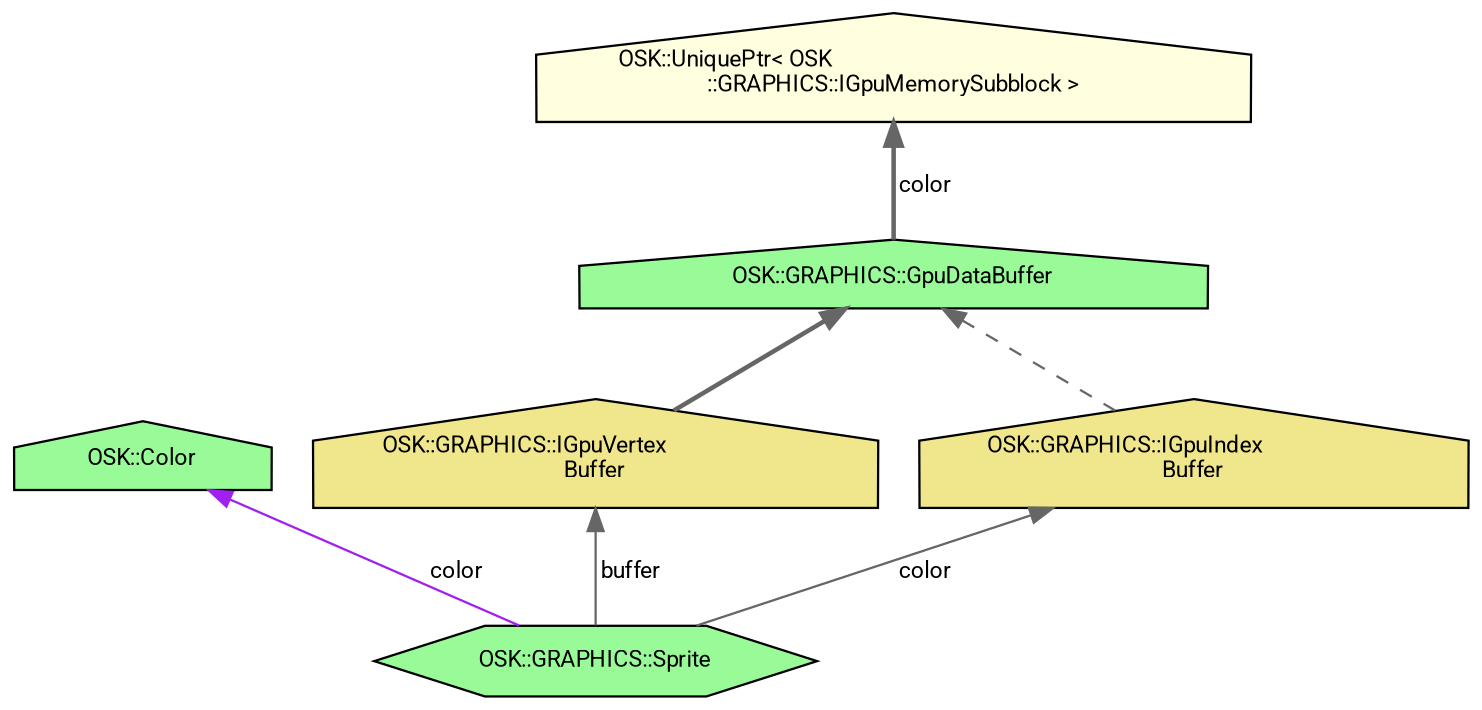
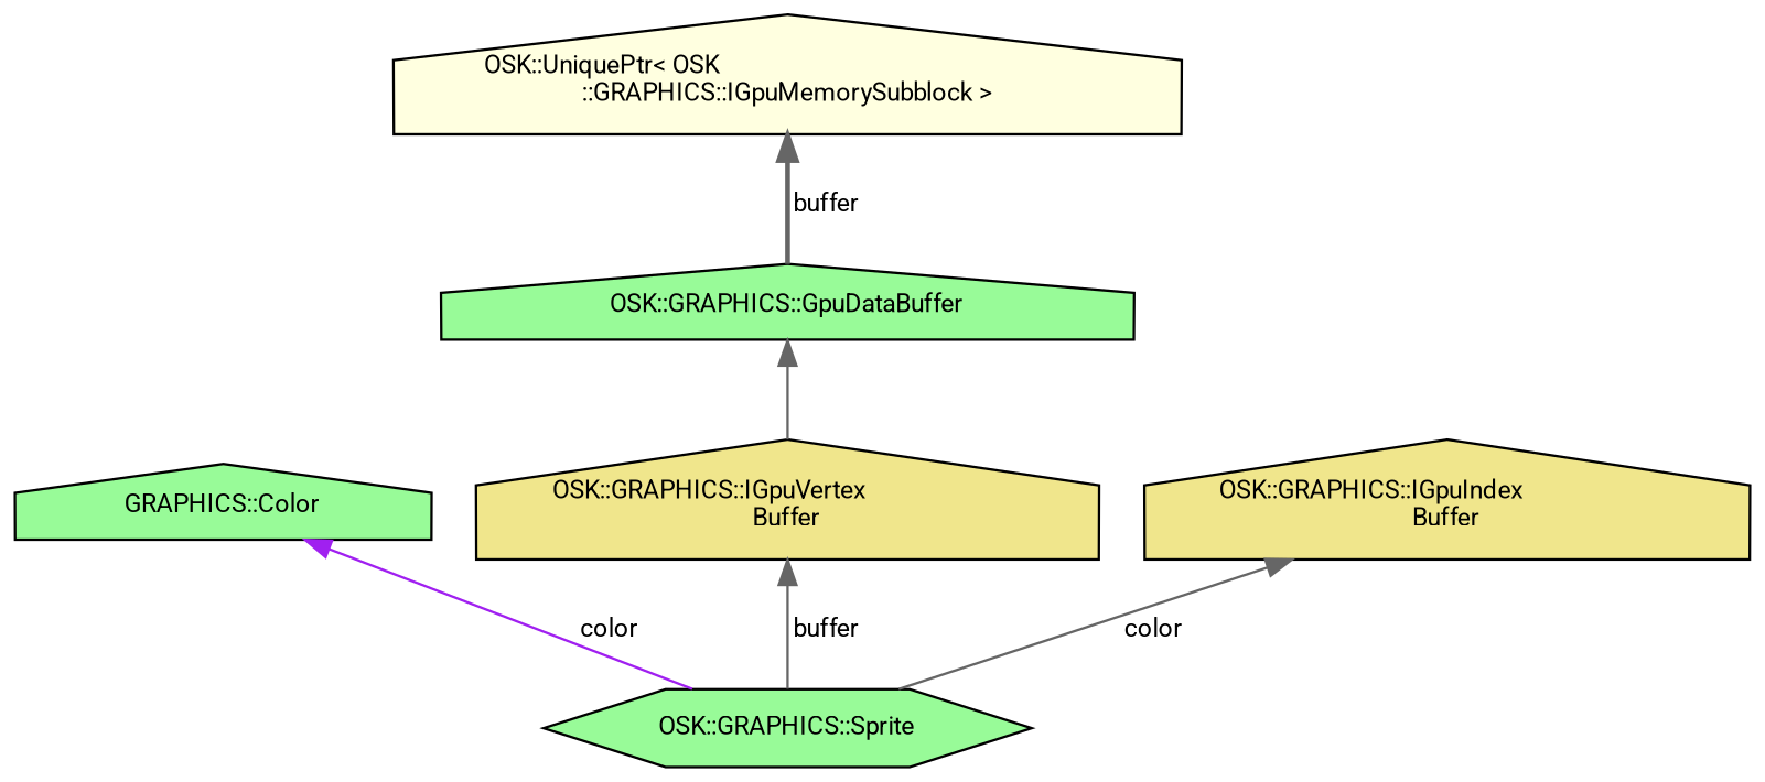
  digraph {
    fontname=Roboto
    node [color=black fillcolor=palegreen fontname=Roboto fontsize=10 shape=house style=filled]
    edge [color=gray40 dir=back fontname=Roboto fontsize=10 labelfontname=Helvetica labelfontsize=10 style=solid]
    n1 [fontcolor=black height=0.2 label="OSK::GRAPHICS::Sprite" shape=hexagon width=0.4]
-   n2 [height=0.2 label="OSK::Color" width=0.4]
+   n2 [height=0.2 label="GRAPHICS::Color" width=0.4]
    n3 [fillcolor=khaki height=0.2 label="OSK::GRAPHICS::IGpuVertex\lBuffer" width=0.4]
    n4 [height=0.2 label="OSK::GRAPHICS::GpuDataBuffer" width=0.4]
    n5 [fillcolor=khaki height=0.2 label="OSK::GRAPHICS::IGpuIndex\lBuffer" width=0.4]
    n6 [fillcolor=lightyellow height=0.2 label="OSK::UniquePtr\< OSK\l::GRAPHICS::IGpuMemorySubblock \>" width=0.4]
    n2 -> n1 [color=purple label=" color"]
    n3 -> n1 [label=" buffer"]
-   n4 -> n3 [style=bold]
-   n4 -> n5 [style=dashed]
+   n4 -> n3
    n5 -> n1 [label=" color"]
-   n6 -> n4 [label=" color" style=bold]
+   n6 -> n4 [label=" buffer" style=bold]
  }
